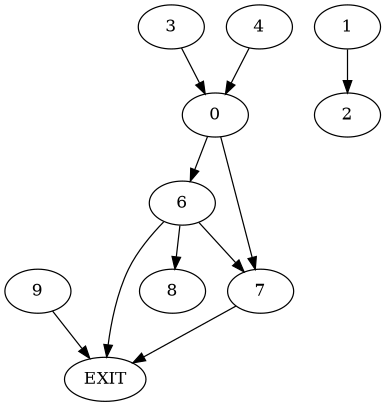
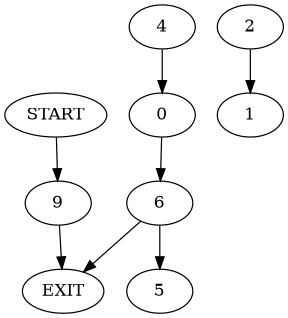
  digraph {
+   n1 [label=START]
    9
    1
    2
    n5 [label=EXIT]
    n6 [label=0]
-   3
    4
    6
-   7
-   8
+   8 [label=5]
+   n1 -> 9
    9 -> n5
-   1 -> 2
+   2 -> 1
    n6 -> 6
-   n6 -> 7
-   3 -> n6
    4 -> n6
    6 -> n5
-   6 -> 7
    6 -> 8
-   7 -> n5
  }
